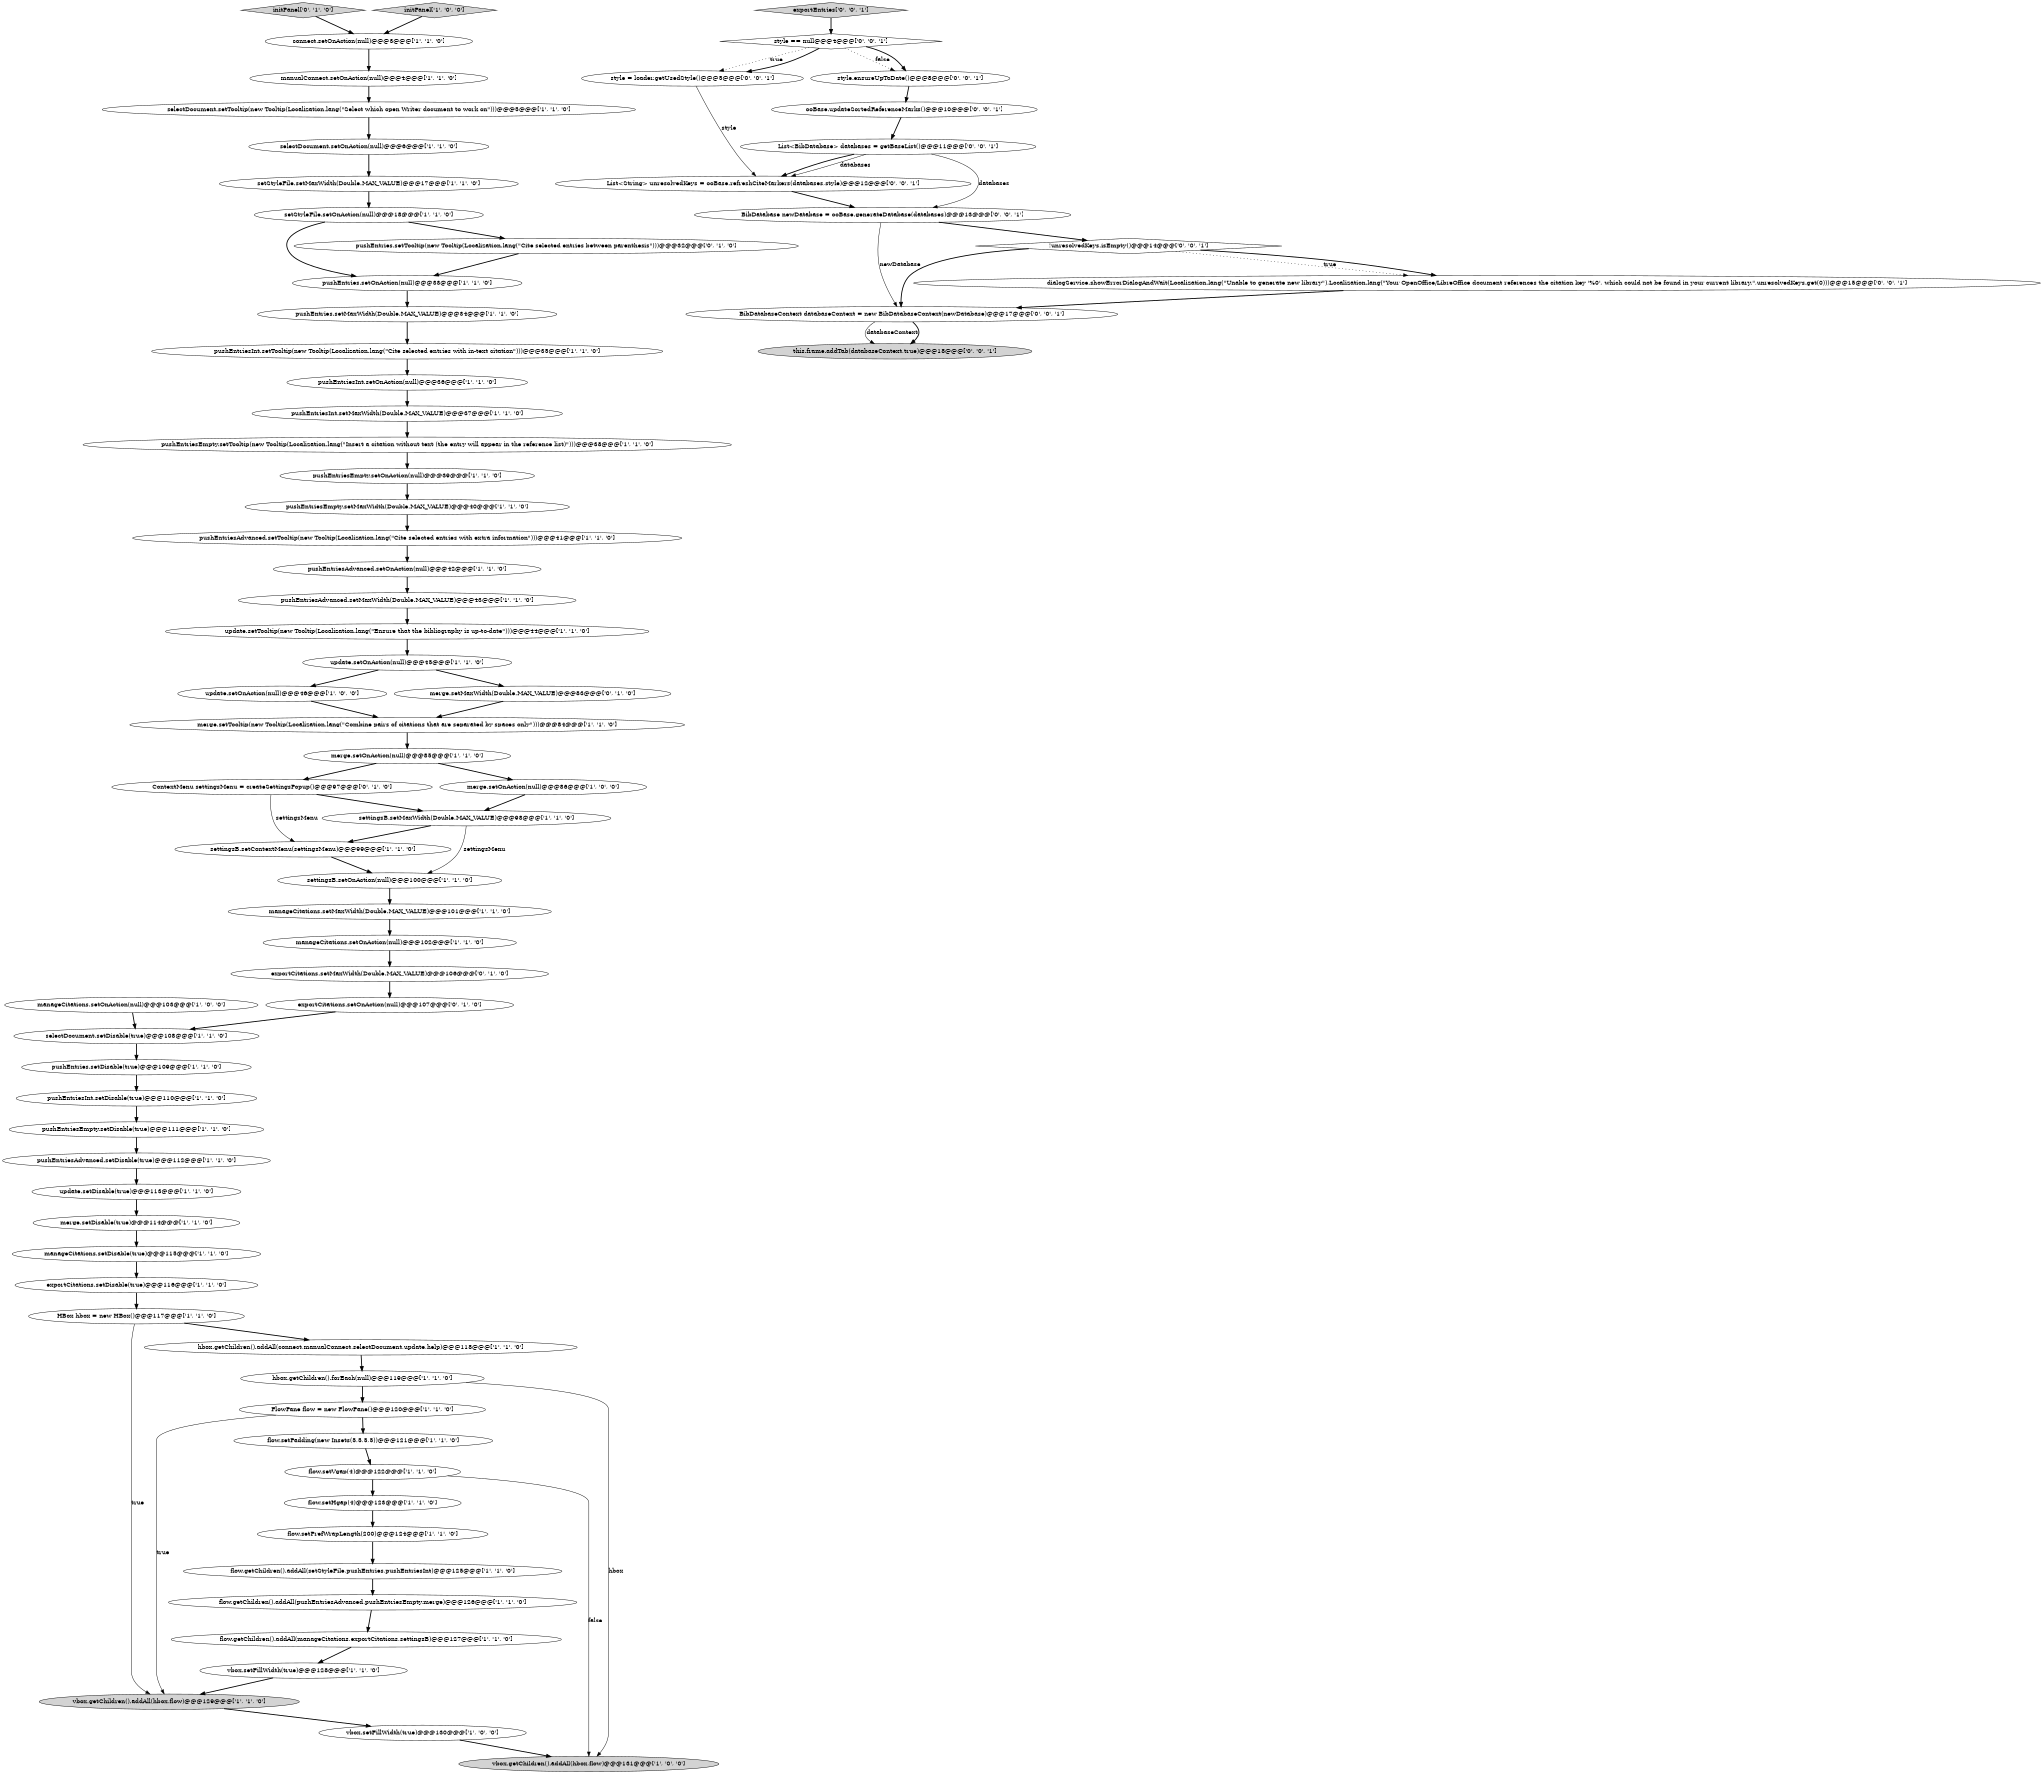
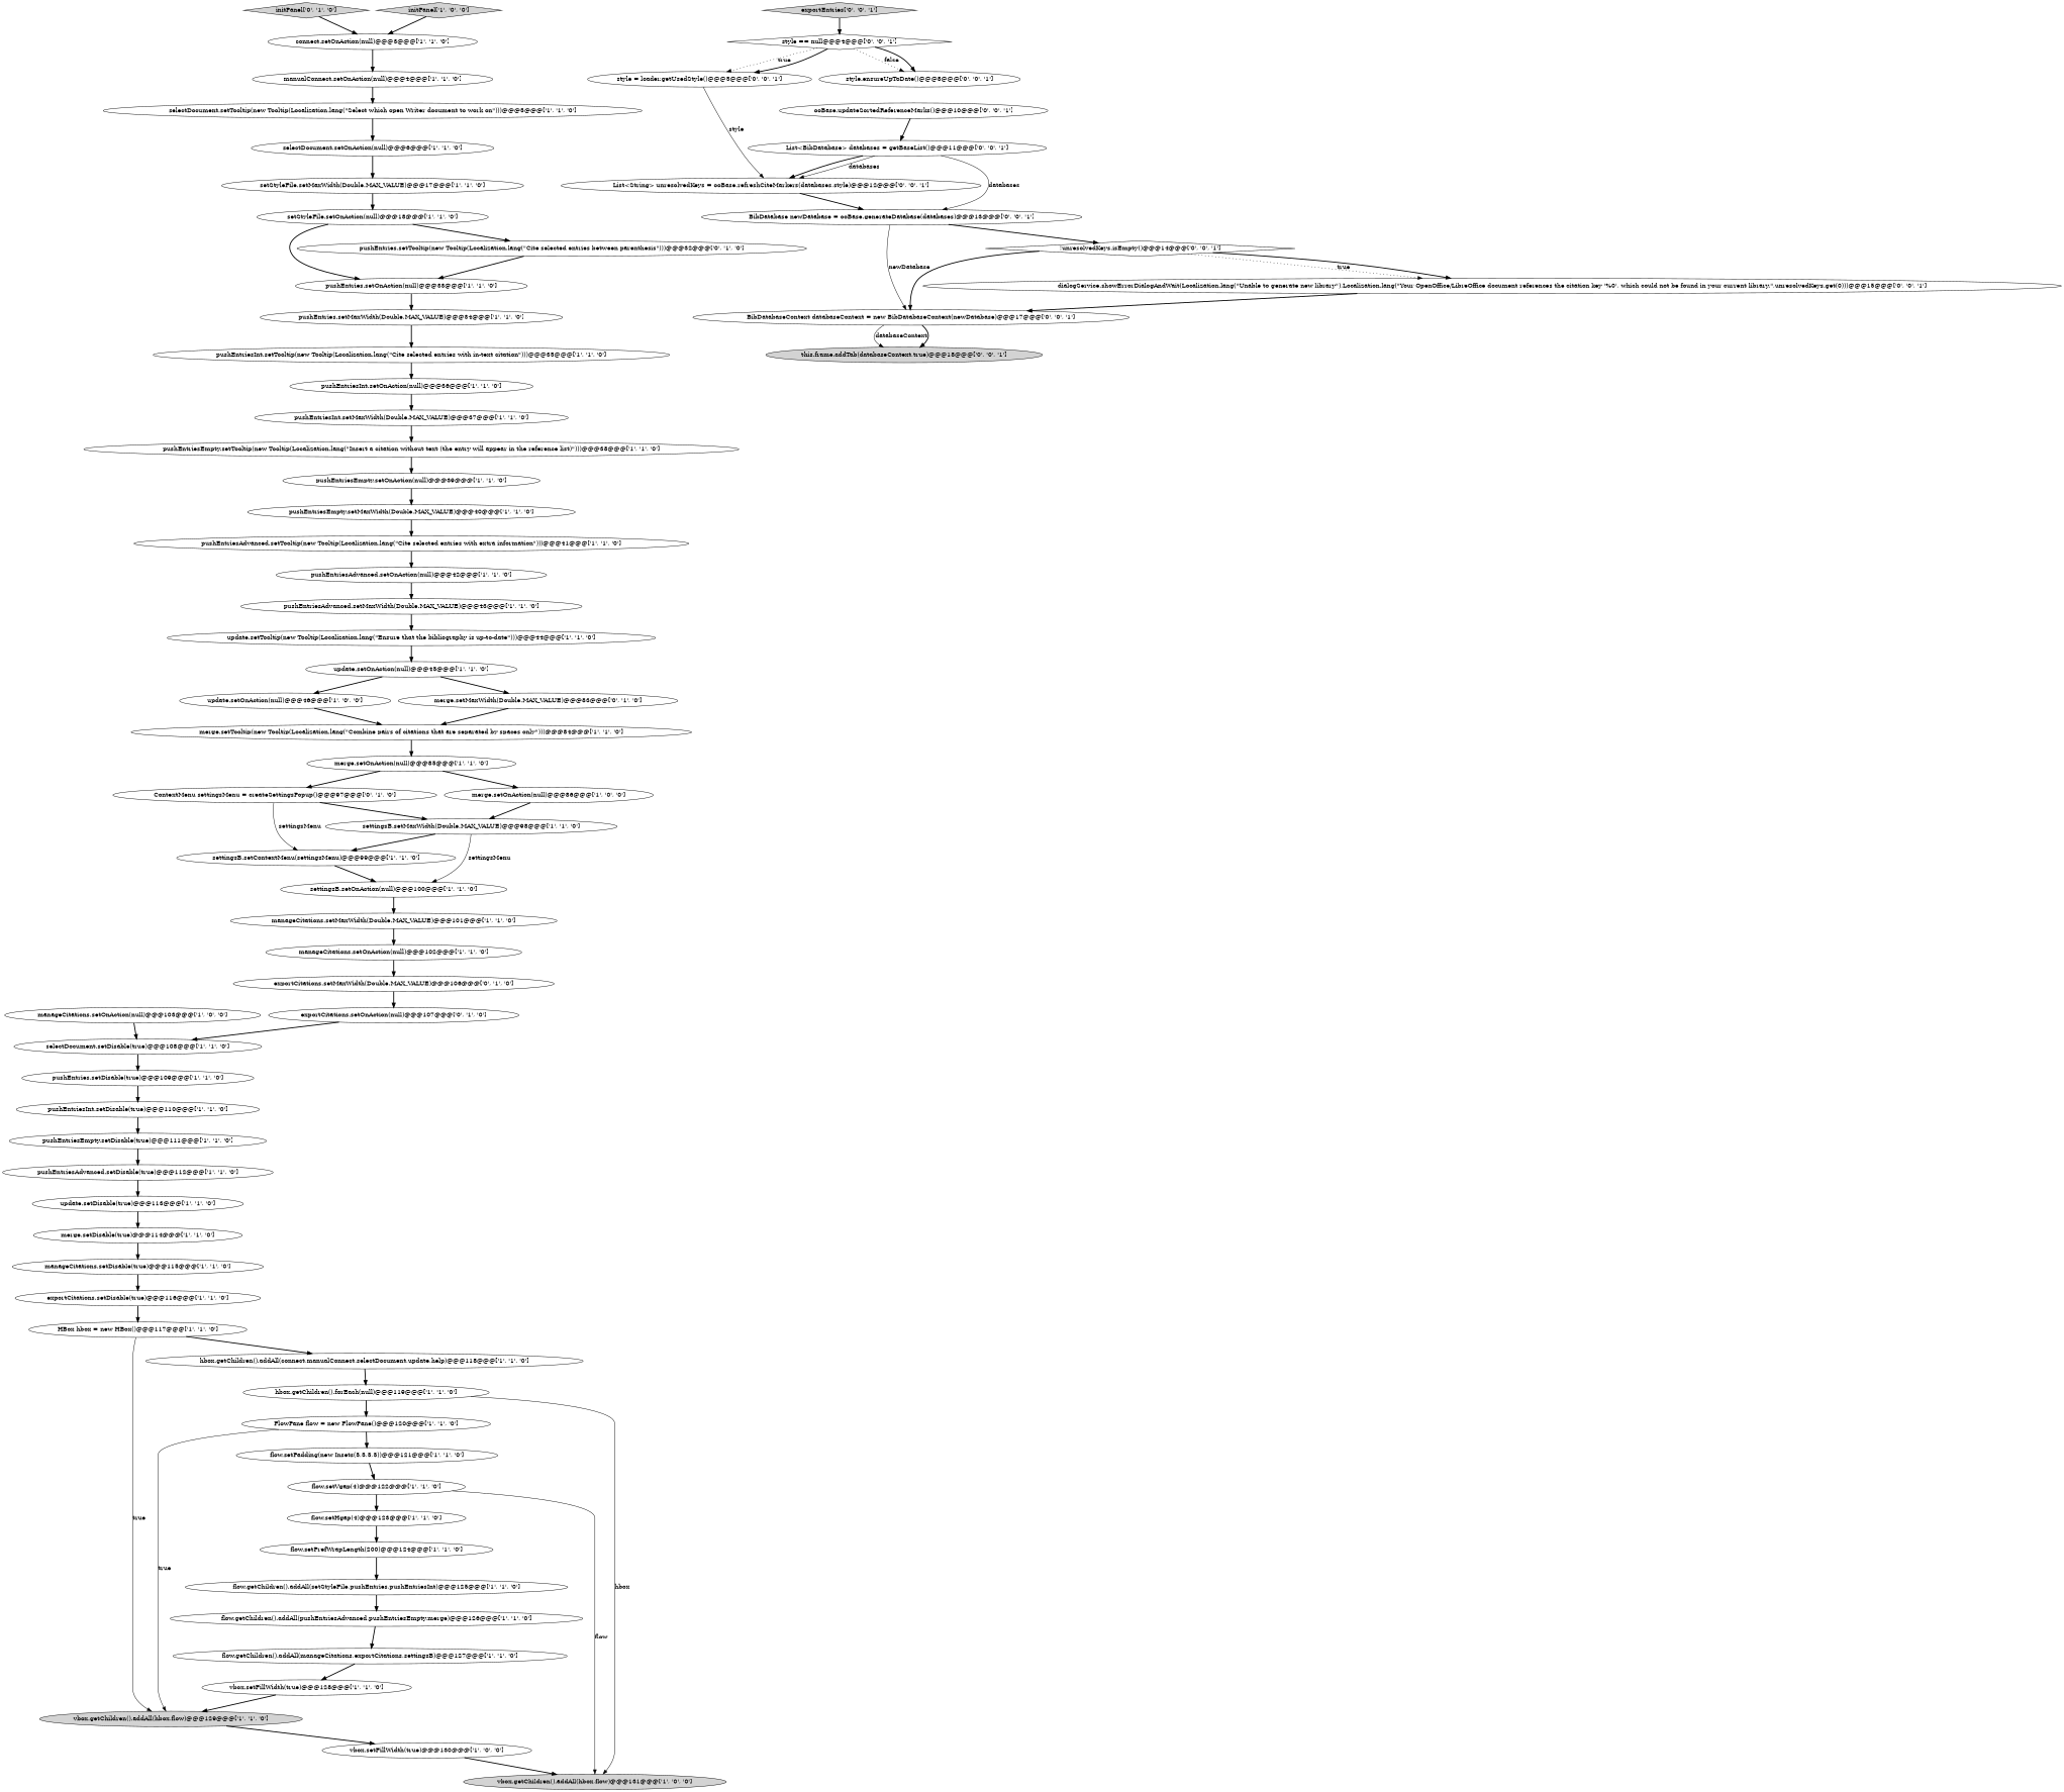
  digraph {
    node [fillcolor=white shape=ellipse style=filled]
    edge [style=bold]
    n1 [label="manageCitations.setMaxWidth(Double.MAX_VALUE)@@@101@@@['1', '1', '0']"]
    n2 [label="manageCitations.setOnAction(null)@@@102@@@['1', '1', '0']"]
    n3 [label="exportCitations.setMaxWidth(Double.MAX_VALUE)@@@106@@@['0', '1', '0']"]
    n4 [label="manageCitations.setDisable(true)@@@115@@@['1', '1', '0']"]
    n5 [label="exportCitations.setDisable(true)@@@116@@@['1', '1', '0']"]
    n6 [label="HBox hbox = new HBox()@@@117@@@['1', '1', '0']"]
    n7 [label="flow.setVgap(4)@@@122@@@['1', '1', '0']"]
    n8 [label="flow.setHgap(4)@@@123@@@['1', '1', '0']"]
    n9 [fillcolor=lightgray label="vbox.getChildren().addAll(hbox,flow)@@@131@@@['1', '0', '0']"]
    n10 [label="flow.setPrefWrapLength(200)@@@124@@@['1', '1', '0']"]
    n11 [label="selectDocument.setTooltip(new Tooltip(Localization.lang(\"Select which open Writer document to work on\")))@@@5@@@['1', '1', '0']"]
    n12 [label="selectDocument.setOnAction(null)@@@6@@@['1', '1', '0']"]
    n13 [label="setStyleFile.setMaxWidth(Double.MAX_VALUE)@@@17@@@['1', '1', '0']"]
    n14 [label="ContextMenu settingsMenu = createSettingsPopup()@@@97@@@['0', '1', '0']"]
    n15 [label="settingsB.setMaxWidth(Double.MAX_VALUE)@@@98@@@['1', '1', '0']"]
    n16 [label="settingsB.setContextMenu(settingsMenu)@@@99@@@['1', '1', '0']"]
    n17 [label="settingsB.setOnAction(null)@@@100@@@['1', '1', '0']"]
    n18 [fillcolor=lightgray label="initPanel['0', '1', '0']" shape=diamond]
    n19 [label="connect.setOnAction(null)@@@3@@@['1', '1', '0']"]
    n20 [label="manualConnect.setOnAction(null)@@@4@@@['1', '1', '0']"]
    n21 [label="List<BibDatabase> databases = getBaseList()@@@11@@@['0', '0', '1']"]
    n22 [label="BibDatabase newDatabase = ooBase.generateDatabase(databases)@@@13@@@['0', '0', '1']"]
    n23 [label="List<String> unresolvedKeys = ooBase.refreshCiteMarkers(databases,style)@@@12@@@['0', '0', '1']"]
    n24 [label="BibDatabaseContext databaseContext = new BibDatabaseContext(newDatabase)@@@17@@@['0', '0', '1']"]
    n25 [label="!unresolvedKeys.isEmpty()@@@14@@@['0', '0', '1']" shape=diamond]
    n26 [label="setStyleFile.setOnAction(null)@@@18@@@['1', '1', '0']"]
    n27 [label="pushEntries.setOnAction(null)@@@33@@@['1', '1', '0']"]
    n28 [label="pushEntries.setTooltip(new Tooltip(Localization.lang(\"Cite selected entries between parenthesis\")))@@@32@@@['0', '1', '0']"]
    n29 [label="pushEntries.setMaxWidth(Double.MAX_VALUE)@@@34@@@['1', '1', '0']"]
    n30 [label="merge.setDisable(true)@@@114@@@['1', '1', '0']"]
    n31 [label="pushEntriesAdvanced.setTooltip(new Tooltip(Localization.lang(\"Cite selected entries with extra information\")))@@@41@@@['1', '1', '0']"]
    n32 [label="pushEntriesAdvanced.setOnAction(null)@@@42@@@['1', '1', '0']"]
    n33 [label="pushEntriesAdvanced.setMaxWidth(Double.MAX_VALUE)@@@43@@@['1', '1', '0']"]
    n34 [label="pushEntriesEmpty.setTooltip(new Tooltip(Localization.lang(\"Insert a citation without text (the entry will appear in the reference list)\")))@@@38@@@['1', '1', '0']"]
    n35 [label="pushEntriesEmpty.setOnAction(null)@@@39@@@['1', '1', '0']"]
    n36 [label="pushEntriesEmpty.setMaxWidth(Double.MAX_VALUE)@@@40@@@['1', '1', '0']"]
    n37 [fillcolor=lightgray label="this.frame.addTab(databaseContext,true)@@@18@@@['0', '0', '1']"]
    n38 [label="dialogService.showErrorDialogAndWait(Localization.lang(\"Unable to generate new library\"),Localization.lang(\"Your OpenOffice/LibreOffice document references the citation key '%0', which could not be found in your current library.\",unresolvedKeys.get(0)))@@@15@@@['0', '0', '1']"]
    n39 [label="flow.getChildren().addAll(setStyleFile,pushEntries,pushEntriesInt)@@@125@@@['1', '1', '0']"]
    n40 [label="update.setDisable(true)@@@113@@@['1', '1', '0']"]
    n41 [label="exportCitations.setOnAction(null)@@@107@@@['0', '1', '0']"]
    n42 [label="selectDocument.setDisable(true)@@@108@@@['1', '1', '0']"]
    n43 [label="pushEntries.setDisable(true)@@@109@@@['1', '1', '0']"]
    n44 [label="style = loader.getUsedStyle()@@@5@@@['0', '0', '1']"]
    n45 [label="ooBase.updateSortedReferenceMarks()@@@10@@@['0', '0', '1']"]
    n46 [label="flow.getChildren().addAll(pushEntriesAdvanced,pushEntriesEmpty,merge)@@@126@@@['1', '1', '0']"]
    n47 [label="flow.getChildren().addAll(manageCitations,exportCitations,settingsB)@@@127@@@['1', '1', '0']"]
    n48 [label="manageCitations.setOnAction(null)@@@103@@@['1', '0', '0']"]
    n49 [label="pushEntriesInt.setOnAction(null)@@@36@@@['1', '1', '0']"]
    n50 [label="pushEntriesInt.setMaxWidth(Double.MAX_VALUE)@@@37@@@['1', '1', '0']"]
    n51 [label="style.ensureUpToDate()@@@8@@@['0', '0', '1']"]
    n52 [label="pushEntriesInt.setTooltip(new Tooltip(Localization.lang(\"Cite selected entries with in-text citation\")))@@@35@@@['1', '1', '0']"]
    n53 [label="vbox.setFillWidth(true)@@@128@@@['1', '1', '0']"]
    n54 [label="pushEntriesEmpty.setDisable(true)@@@111@@@['1', '1', '0']"]
    n55 [label="pushEntriesAdvanced.setDisable(true)@@@112@@@['1', '1', '0']"]
    n56 [fillcolor=lightgray label="initPanel['1', '0', '0']" shape=diamond]
    n57 [label="hbox.getChildren().forEach(null)@@@119@@@['1', '1', '0']"]
    n58 [label="FlowPane flow = new FlowPane()@@@120@@@['1', '1', '0']"]
    n59 [fillcolor=lightgray label="vbox.getChildren().addAll(hbox,flow)@@@129@@@['1', '1', '0']"]
    n60 [label="flow.setPadding(new Insets(5,5,5,5))@@@121@@@['1', '1', '0']"]
    n61 [label="merge.setOnAction(null)@@@86@@@['1', '0', '0']"]
    n62 [label="hbox.getChildren().addAll(connect,manualConnect,selectDocument,update,help)@@@118@@@['1', '1', '0']"]
    n63 [label="vbox.setFillWidth(true)@@@130@@@['1', '0', '0']"]
    n64 [label="update.setTooltip(new Tooltip(Localization.lang(\"Ensure that the bibliography is up-to-date\")))@@@44@@@['1', '1', '0']"]
    n65 [label="pushEntriesInt.setDisable(true)@@@110@@@['1', '1', '0']"]
    n66 [fillcolor=lightgray label="exportEntries['0', '0', '1']" shape=diamond]
    n67 [label="style == null@@@4@@@['0', '0', '1']" shape=diamond]
    n68 [label="merge.setOnAction(null)@@@85@@@['1', '1', '0']"]
    n69 [label="update.setOnAction(null)@@@45@@@['1', '1', '0']"]
    n70 [label="update.setOnAction(null)@@@46@@@['1', '0', '0']"]
    n71 [label="merge.setMaxWidth(Double.MAX_VALUE)@@@83@@@['0', '1', '0']"]
    n72 [label="merge.setTooltip(new Tooltip(Localization.lang(\"Combine pairs of citations that are separated by spaces only\")))@@@84@@@['1', '1', '0']"]
    n1 -> n2
    n2 -> n3
    n3 -> n41
    n4 -> n5
    n5 -> n6
    n6 -> n59 [label=true style=solid]
    n6 -> n62
    n7 -> n8
-   n7 -> n9 [label=false style=solid]
+   n7 -> n9 [label=flow style=solid]
    n8 -> n10
    n10 -> n39
    n11 -> n12
    n12 -> n13
    n13 -> n26
    n14 -> n15
    n14 -> n16 [label=settingsMenu style=solid]
    n15 -> n16
    n15 -> n17 [label=settingsMenu style=solid]
    n16 -> n17
    n17 -> n1
    n18 -> n19
    n19 -> n20
    n20 -> n11
    n21 -> n22 [label=databases style=solid]
    n21 -> n23
    n21 -> n23 [label=databases style=solid]
    n22 -> n24 [label=newDatabase style=solid]
    n22 -> n25
    n23 -> n22
    n24 -> n37 [label=databaseContext style=solid]
    n24 -> n37
    n25 -> n24
    n25 -> n38 [label=true style=dotted]
    n25 -> n38
    n26 -> n27
    n26 -> n28
    n27 -> n29
    n28 -> n27
    n29 -> n52
    n30 -> n4
    n31 -> n32
    n32 -> n33
    n33 -> n64
    n34 -> n35
    n35 -> n36
    n36 -> n31
    n38 -> n24
    n39 -> n46
    n40 -> n30
    n41 -> n42
    n42 -> n43
    n43 -> n65
    n44 -> n23 [label=style style=solid]
    n45 -> n21
    n46 -> n47
    n47 -> n53
    n48 -> n42
    n49 -> n50
    n50 -> n34
-   n51 -> n45
    n52 -> n49
    n53 -> n59
    n54 -> n55
    n55 -> n40
    n56 -> n19
    n57 -> n9 [label=hbox style=solid]
    n57 -> n58
    n58 -> n59 [label=true style=solid]
    n58 -> n60
    n59 -> n63
    n60 -> n7
    n61 -> n15
    n62 -> n57
    n63 -> n9
    n64 -> n69
    n65 -> n54
    n66 -> n67
    n67 -> n44 [label=true style=dotted]
    n67 -> n44
    n67 -> n51 [label=false style=dotted]
    n67 -> n51
    n68 -> n14
    n68 -> n61
    n69 -> n70
    n69 -> n71
    n70 -> n72
    n71 -> n72
    n72 -> n68
  }
